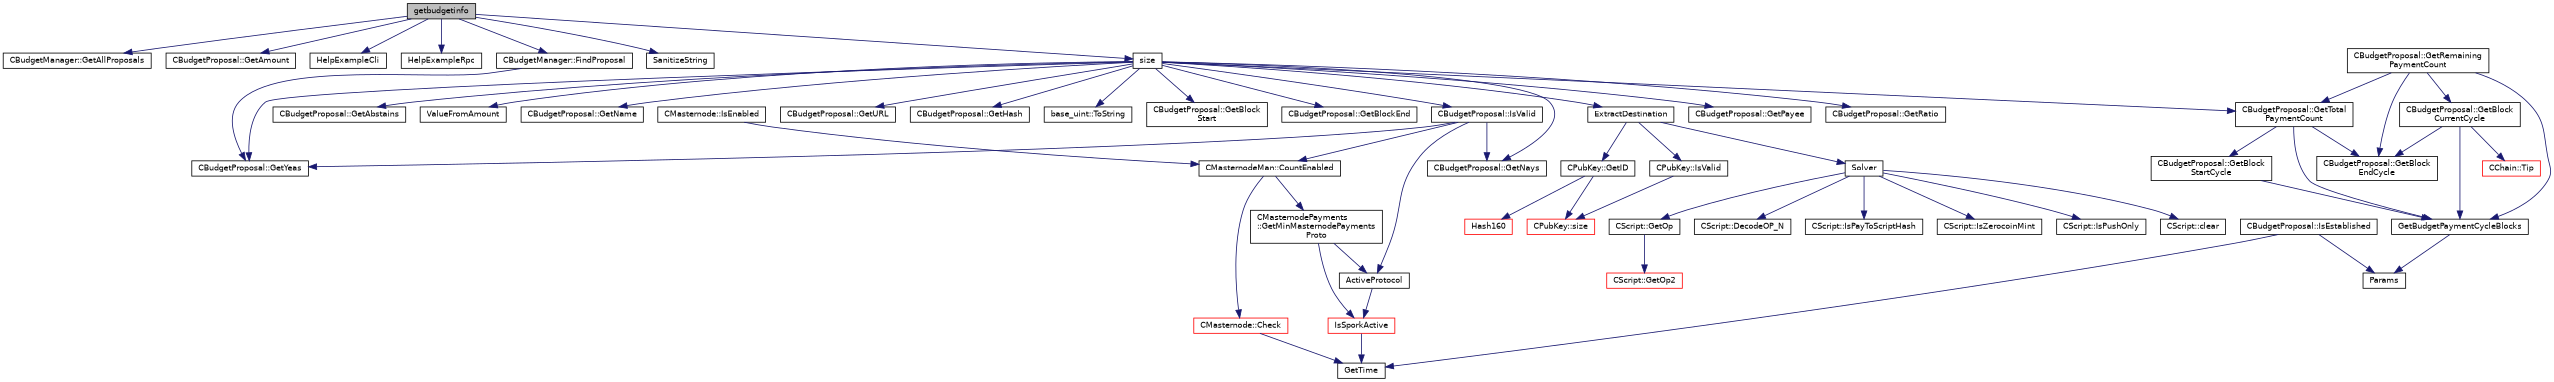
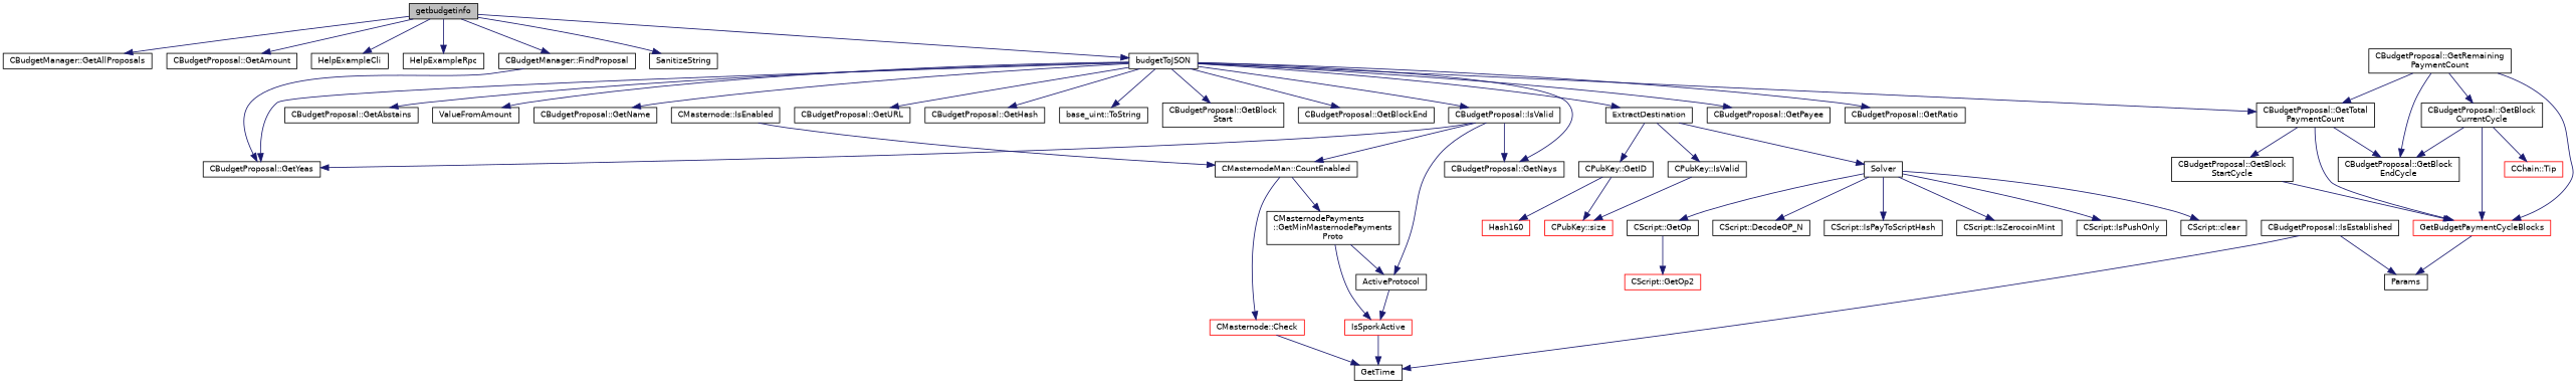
  digraph {
    rankdir=TB
    node [color=black fillcolor=white fontname=Helvetica fontsize=10 shape=record style=filled]
    edge [color=midnightblue fontname=Helvetica fontsize=10 labelfontname=Helvetica labelfontsize=10 style=solid]
    n1 [fillcolor=grey75 fontcolor=black height=0.2 label=getbudgetinfo width=0.4]
    n2 [height=0.2 label=HelpExampleCli width=0.4]
    n3 [height=0.2 label=HelpExampleRpc width=0.4]
    n4 [height=0.2 label=SanitizeString width=0.4]
    n5 [height=0.2 label="CBudgetManager::FindProposal" width=0.4]
-   n6 [height=0.2 label=size width=0.4]
+   n6 [height=0.2 label=budgetToJSON width=0.4]
    n7 [height=0.2 label="CBudgetManager::GetAllProposals" width=0.4]
    n8 [height=0.2 label="CBudgetProposal::GetAmount" width=0.4]
    n9 [height=0.2 label="CBudgetProposal::GetYeas" width=0.4]
    n10 [height=0.2 label=ExtractDestination width=0.4]
    n11 [height=0.2 label="CBudgetProposal::GetPayee" width=0.4]
    n12 [height=0.2 label="CBudgetProposal::GetName" width=0.4]
    n13 [height=0.2 label="CBudgetProposal::GetURL" width=0.4]
    n14 [height=0.2 label="CBudgetProposal::GetHash" width=0.4]
    n15 [height=0.2 label="base_uint::ToString" width=0.4]
    n16 [height=0.2 label="CBudgetProposal::GetBlock\lStart" width=0.4]
    n17 [height=0.2 label="CBudgetProposal::GetBlockEnd" width=0.4]
    n18 [height=0.2 label="CBudgetProposal::GetTotal\lPaymentCount" width=0.4]
    n19 [height=0.2 label="CBudgetProposal::GetRatio" width=0.4]
    n20 [height=0.2 label="CBudgetProposal::GetNays" width=0.4]
    n21 [height=0.2 label="CBudgetProposal::GetAbstains" width=0.4]
    n22 [height=0.2 label=ValueFromAmount width=0.4]
    n23 [height=0.2 label="CBudgetProposal::IsValid" width=0.4]
    n24 [height=0.2 label=Solver width=0.4]
    n25 [height=0.2 label="CPubKey::IsValid" width=0.4]
    n26 [height=0.2 label="CPubKey::GetID" width=0.4]
    n27 [height=0.2 label="CBudgetProposal::GetBlock\lEndCycle" width=0.4]
    n28 [height=0.2 label="CBudgetProposal::GetBlock\lStartCycle" width=0.4]
-   n29 [height=0.2 label=GetBudgetPaymentCycleBlocks width=0.4]
+   n29 [color=red height=0.2 label=GetBudgetPaymentCycleBlocks width=0.4]
    n30 [height=0.2 label="CBudgetProposal::GetRemaining\lPaymentCount" width=0.4]
    n31 [height=0.2 label="CBudgetProposal::GetBlock\lCurrentCycle" width=0.4]
    n32 [height=0.2 label="CBudgetProposal::IsEstablished" width=0.4]
    n33 [height=0.2 label=Params width=0.4]
    n34 [height=0.2 label=GetTime width=0.4]
    n35 [height=0.2 label="CMasternodeMan::CountEnabled" width=0.4]
    n36 [height=0.2 label=ActiveProtocol width=0.4]
    n37 [height=0.2 label="CScript::IsPayToScriptHash" width=0.4]
    n38 [height=0.2 label="CScript::IsZerocoinMint" width=0.4]
    n39 [height=0.2 label="CScript::IsPushOnly" width=0.4]
    n40 [height=0.2 label="CScript::clear" width=0.4]
    n41 [height=0.2 label="CScript::GetOp" width=0.4]
    n42 [height=0.2 label="CScript::DecodeOP_N" width=0.4]
    n43 [color=red height=0.2 label="CPubKey::size" width=0.4]
    n44 [color=red height=0.2 label=Hash160 width=0.4]
    n45 [color=red height=0.2 label="CScript::GetOp2" width=0.4]
    n46 [color=red height=0.2 label="CChain::Tip" width=0.4]
    n47 [height=0.2 label="CMasternodePayments\l::GetMinMasternodePayments\lProto" width=0.4]
    n48 [color=red height=0.2 label="CMasternode::Check" width=0.4]
    n49 [color=red height=0.2 label=IsSporkActive width=0.4]
    n50 [height=0.2 label="CMasternode::IsEnabled" width=0.4]
    n1 -> n2
    n1 -> n3
    n1 -> n4
    n1 -> n5
    n1 -> n6
    n1 -> n7
    n1 -> n8
    n5 -> n9
    n6 -> n9
    n6 -> n10
    n6 -> n11
    n6 -> n12
    n6 -> n13
    n6 -> n14
    n6 -> n15
    n6 -> n16
    n6 -> n17
    n6 -> n18
    n6 -> n19
    n6 -> n20
    n6 -> n21
    n6 -> n22
    n6 -> n23
    n10 -> n24
    n10 -> n25
    n10 -> n26
    n18 -> n27
    n18 -> n28
    n18 -> n29
    n23 -> n9
    n23 -> n20
    n23 -> n35
    n23 -> n36
    n24 -> n37
    n24 -> n38
    n24 -> n39
    n24 -> n40
    n24 -> n41
    n24 -> n42
    n25 -> n43
    n26 -> n43
    n26 -> n44
    n28 -> n29
    n29 -> n33
    n30 -> n18
    n30 -> n27
    n30 -> n29
    n30 -> n31
    n31 -> n27
    n31 -> n29
    n31 -> n46
    n32 -> n33
    n32 -> n34
    n35 -> n47
    n35 -> n48
    n36 -> n49
    n41 -> n45
    n47 -> n36
    n47 -> n49
    n48 -> n34
    n49 -> n34
    n50 -> n35
  }
